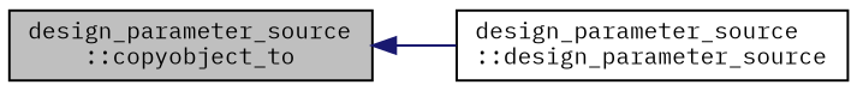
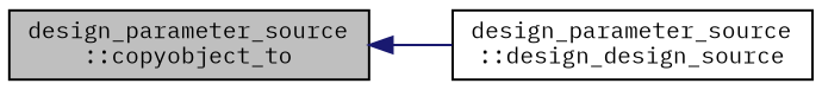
  digraph {
    rankdir=LR
    fontname="IBM Plex Mono"
    node [color=black fontname="IBM Plex Mono" fontsize=10 shape=record style=filled]
    n1 [fillcolor=grey75 fontcolor=black height=0.2 label="design_parameter_source\l::copyobject_to" width=0.4]
-   n2 [fillcolor=white height=0.2 label="design_parameter_source\l::design_parameter_source" width=0.4]
+   n2 [fillcolor=white height=0.2 label="design_parameter_source\l::design_design_source" width=0.4]
    n1 -> n2 [color=midnightblue dir=back fontname="IBM Plex Mono" fontsize=10 labelfontname=Helvetica labelfontsize=10 style=solid]
  }
